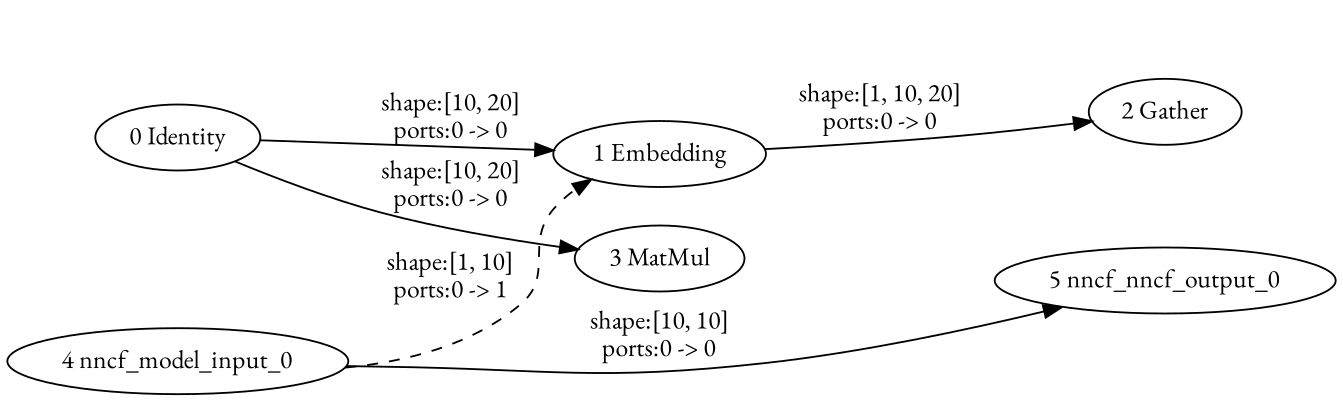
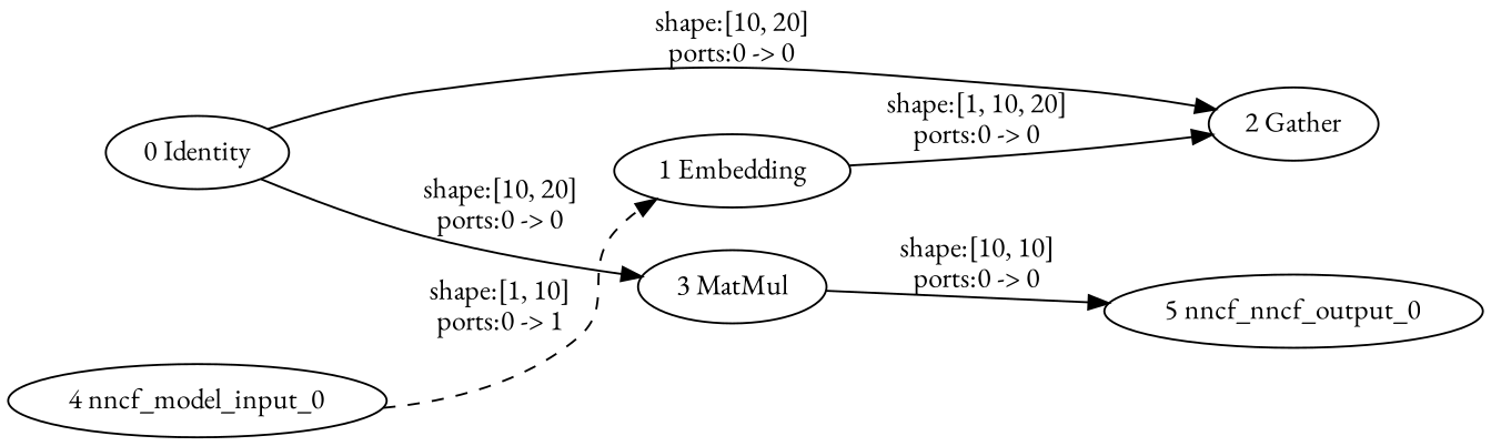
  strict digraph {
    fontname="EB Garamond"
    rankdir=LR
    node [fontname="EB Garamond" type=Gather]
    edge [fontname="EB Garamond" style=solid]
    "0 Identity" [type=Identity]
    "1 Embedding"
    "3 MatMul" [type=MatMul]
    "2 Gather"
    n5 [label="5 nncf_nncf_output_0" type=nncf_model_output]
    "4 nncf_model_input_0" [type=nncf_model_input]
-   "0 Identity" -> "1 Embedding" [label="shape:[10, 20]\nports:0 -> 0"]
+   "0 Identity" -> "2 Gather" [label="shape:[10, 20]\nports:0 -> 0"]
    "0 Identity" -> "3 MatMul" [label="shape:[10, 20]\nports:0 -> 0"]
    "1 Embedding" -> "2 Gather" [label="shape:[1, 10, 20]\nports:0 -> 0"]
-   "4 nncf_model_input_0" -> n5 [label="shape:[10, 10]\nports:0 -> 0"]
+   "3 MatMul" -> n5 [label="shape:[10, 10]\nports:0 -> 0"]
    "4 nncf_model_input_0" -> "1 Embedding" [label="shape:[1, 10]\nports:0 -> 1" style=dashed]
  }
